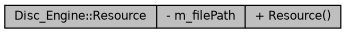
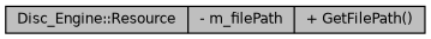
  digraph {
    rankdir=LR
-   n1 [color=black fillcolor=grey75 fontcolor=black fontname=Helvetica fontsize=10 height=0.2 label="{Disc_Engine::Resource\n|- m_filePath\l|+ Resource()\l}" shape=record style=filled width=0.4]
+   n1 [color=black fillcolor=grey75 fontcolor=black fontname=Helvetica fontsize=10 height=0.2 label="{Disc_Engine::Resource\n|- m_filePath\l|+ GetFilePath()\l}" shape=record style=filled width=0.4]
  }
